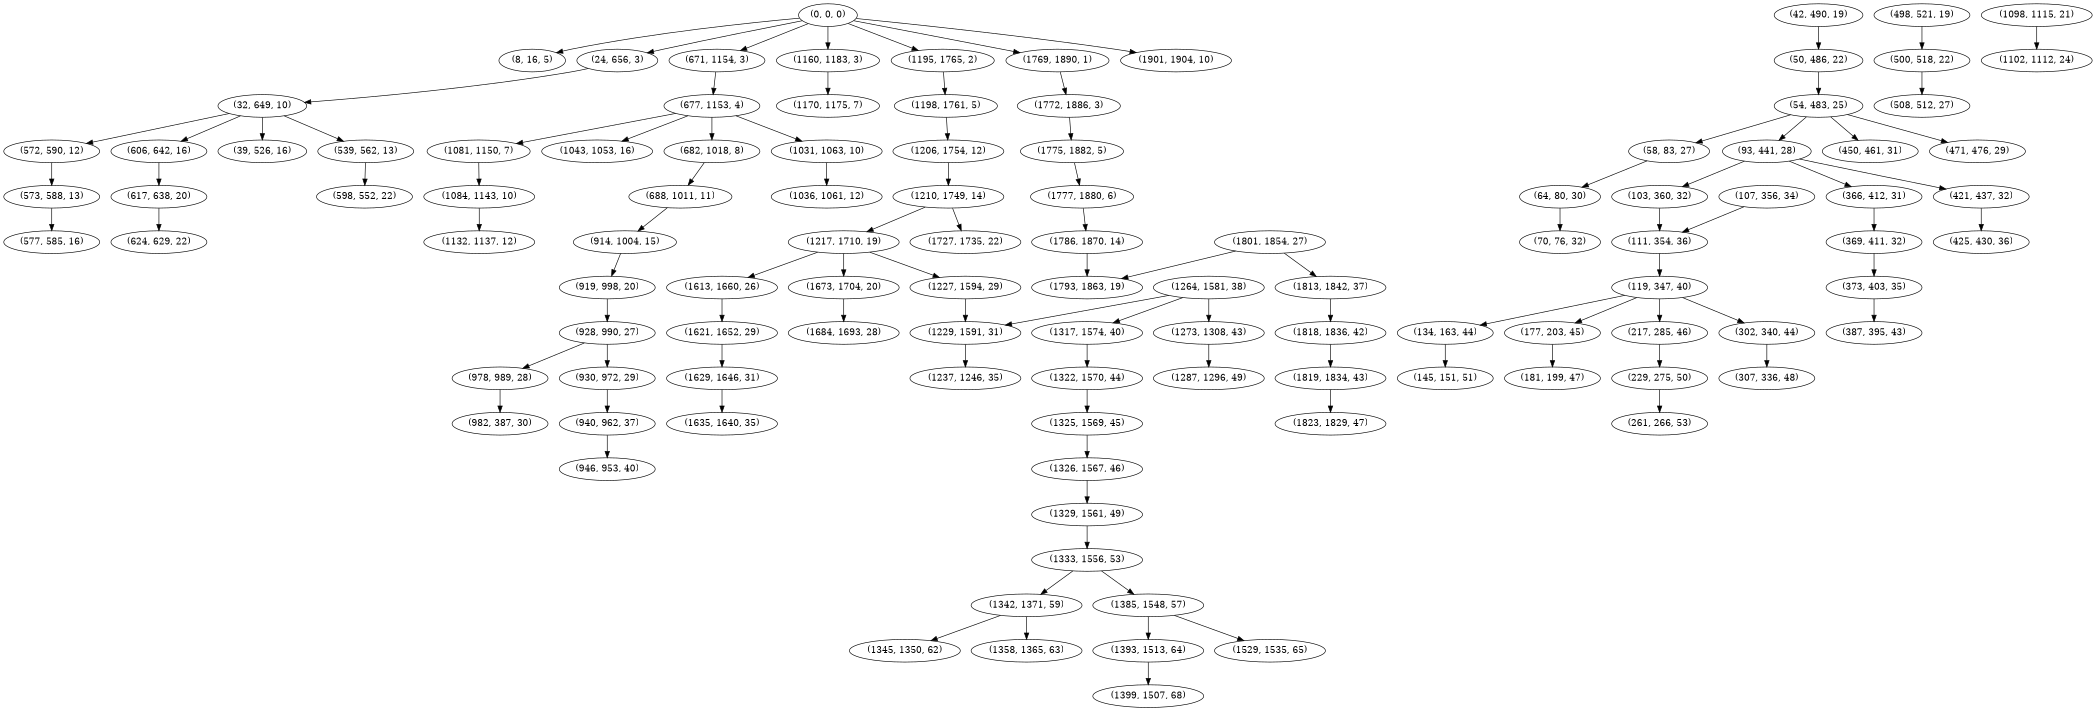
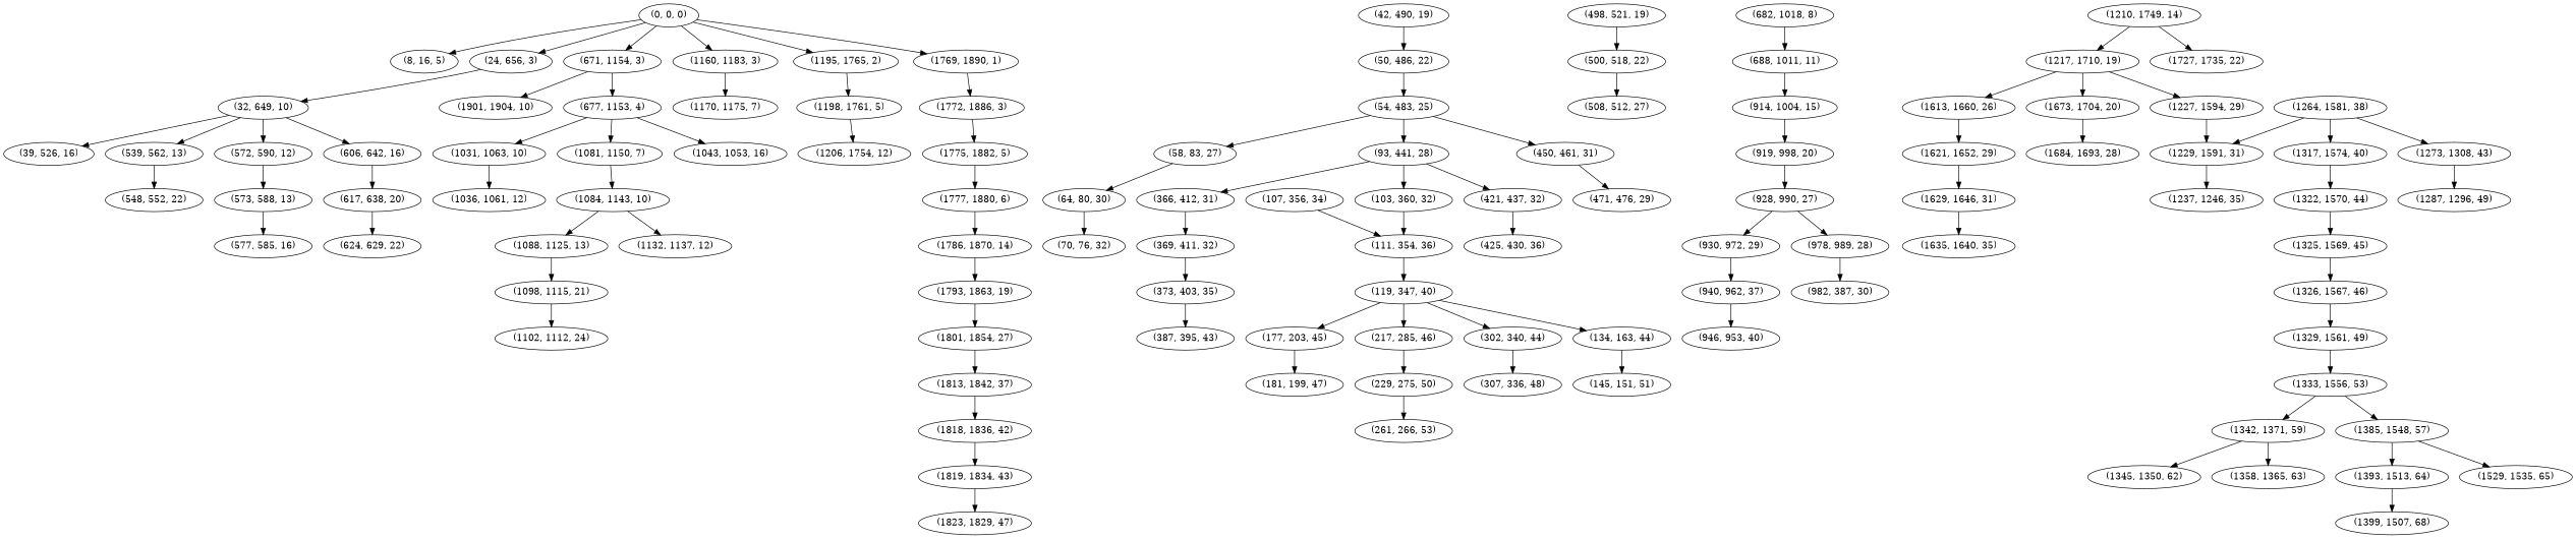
  digraph {
    "(0, 0, 0)"
    "(8, 16, 5)"
    "(24, 656, 3)"
    "(671, 1154, 3)"
    "(1160, 1183, 3)"
    "(1195, 1765, 2)"
    "(1769, 1890, 1)"
    n8 [label="(1901, 1904, 10)"]
    "(32, 649, 10)"
    "(677, 1153, 4)"
    "(1170, 1175, 7)"
    "(1198, 1761, 5)"
    "(1772, 1886, 3)"
    "(39, 526, 16)"
    "(539, 562, 13)"
    "(572, 590, 12)"
    "(606, 642, 16)"
-   "(548, 552, 22)" [label="(598, 552, 22)"]
+   "(548, 552, 22)"
    "(573, 588, 13)"
    "(617, 638, 20)"
    "(42, 490, 19)"
    "(50, 486, 22)"
    n23 [label="(498, 521, 19)"]
    "(500, 518, 22)"
    "(54, 483, 25)"
    "(58, 83, 27)"
    "(93, 441, 28)"
    "(450, 461, 31)"
    "(471, 476, 29)"
    "(64, 80, 30)"
    "(103, 360, 32)"
    "(366, 412, 31)"
    "(421, 437, 32)"
    "(70, 76, 32)"
    "(111, 354, 36)"
    "(369, 411, 32)"
    "(425, 430, 36)"
    "(107, 356, 34)"
    "(119, 347, 40)"
    "(134, 163, 44)"
    "(177, 203, 45)"
    "(217, 285, 46)"
    "(302, 340, 44)"
    "(145, 151, 51)"
    "(181, 199, 47)"
    "(229, 275, 50)"
    "(307, 336, 48)"
    "(261, 266, 53)"
    "(373, 403, 35)"
    "(387, 395, 43)"
    "(508, 512, 27)"
    "(577, 585, 16)"
    "(624, 629, 22)"
    "(682, 1018, 8)"
    "(1031, 1063, 10)"
    "(1081, 1150, 7)"
    "(1043, 1053, 16)"
    "(688, 1011, 11)"
    "(1036, 1061, 12)"
    "(1084, 1143, 10)"
    "(914, 1004, 15)"
    "(919, 998, 20)"
    "(928, 990, 27)"
    "(930, 972, 29)"
    "(978, 989, 28)"
    "(940, 962, 37)"
    n67 [label="(982, 387, 30)"]
    "(946, 953, 40)"
+   "(1088, 1125, 13)"
    "(1132, 1137, 12)"
    "(1098, 1115, 21)"
    "(1102, 1112, 24)"
    "(1206, 1754, 12)"
    "(1210, 1749, 14)"
    "(1217, 1710, 19)"
    "(1727, 1735, 22)"
    "(1227, 1594, 29)"
    "(1613, 1660, 26)"
    "(1673, 1704, 20)"
    "(1229, 1591, 31)"
    "(1621, 1652, 29)"
    "(1684, 1693, 28)"
    "(1237, 1246, 35)"
    "(1264, 1581, 38)"
    "(1273, 1308, 43)"
    "(1317, 1574, 40)"
    "(1287, 1296, 49)"
    "(1322, 1570, 44)"
    "(1325, 1569, 45)"
    "(1326, 1567, 46)"
    "(1329, 1561, 49)"
    "(1333, 1556, 53)"
    "(1342, 1371, 59)"
    "(1385, 1548, 57)"
    "(1345, 1350, 62)"
    "(1358, 1365, 63)"
    "(1393, 1513, 64)"
    "(1529, 1535, 65)"
    "(1399, 1507, 68)"
    "(1629, 1646, 31)"
    "(1635, 1640, 35)"
    "(1775, 1882, 5)"
    "(1777, 1880, 6)"
    "(1786, 1870, 14)"
    "(1793, 1863, 19)"
    "(1801, 1854, 27)"
    "(1813, 1842, 37)"
    "(1818, 1836, 42)"
    "(1819, 1834, 43)"
    "(1823, 1829, 47)"
    "(0, 0, 0)" -> "(8, 16, 5)"
    "(0, 0, 0)" -> "(24, 656, 3)"
    "(0, 0, 0)" -> "(671, 1154, 3)"
    "(0, 0, 0)" -> "(1160, 1183, 3)"
    "(0, 0, 0)" -> "(1195, 1765, 2)"
    "(0, 0, 0)" -> "(1769, 1890, 1)"
-   "(0, 0, 0)" -> n8
+   "(671, 1154, 3)" -> n8
    "(24, 656, 3)" -> "(32, 649, 10)"
    "(671, 1154, 3)" -> "(677, 1153, 4)"
    "(1160, 1183, 3)" -> "(1170, 1175, 7)"
    "(1195, 1765, 2)" -> "(1198, 1761, 5)"
    "(1769, 1890, 1)" -> "(1772, 1886, 3)"
    "(32, 649, 10)" -> "(39, 526, 16)"
    "(32, 649, 10)" -> "(539, 562, 13)"
    "(32, 649, 10)" -> "(572, 590, 12)"
    "(32, 649, 10)" -> "(606, 642, 16)"
-   "(677, 1153, 4)" -> "(682, 1018, 8)"
    "(677, 1153, 4)" -> "(1031, 1063, 10)"
    "(677, 1153, 4)" -> "(1081, 1150, 7)"
    "(677, 1153, 4)" -> "(1043, 1053, 16)"
    "(1198, 1761, 5)" -> "(1206, 1754, 12)"
    "(1772, 1886, 3)" -> "(1775, 1882, 5)"
    "(539, 562, 13)" -> "(548, 552, 22)"
    "(572, 590, 12)" -> "(573, 588, 13)"
    "(606, 642, 16)" -> "(617, 638, 20)"
    "(573, 588, 13)" -> "(577, 585, 16)"
    "(617, 638, 20)" -> "(624, 629, 22)"
    "(42, 490, 19)" -> "(50, 486, 22)"
    "(50, 486, 22)" -> "(54, 483, 25)"
    n23 -> "(500, 518, 22)"
    "(500, 518, 22)" -> "(508, 512, 27)"
    "(54, 483, 25)" -> "(58, 83, 27)"
    "(54, 483, 25)" -> "(93, 441, 28)"
    "(54, 483, 25)" -> "(450, 461, 31)"
-   "(54, 483, 25)" -> "(471, 476, 29)"
+   "(450, 461, 31)" -> "(471, 476, 29)"
    "(58, 83, 27)" -> "(64, 80, 30)"
    "(93, 441, 28)" -> "(103, 360, 32)"
    "(93, 441, 28)" -> "(366, 412, 31)"
    "(93, 441, 28)" -> "(421, 437, 32)"
    "(64, 80, 30)" -> "(70, 76, 32)"
    "(103, 360, 32)" -> "(111, 354, 36)"
    "(366, 412, 31)" -> "(369, 411, 32)"
    "(421, 437, 32)" -> "(425, 430, 36)"
    "(111, 354, 36)" -> "(119, 347, 40)"
    "(369, 411, 32)" -> "(373, 403, 35)"
    "(107, 356, 34)" -> "(111, 354, 36)"
    "(119, 347, 40)" -> "(134, 163, 44)"
    "(119, 347, 40)" -> "(177, 203, 45)"
    "(119, 347, 40)" -> "(217, 285, 46)"
    "(119, 347, 40)" -> "(302, 340, 44)"
    "(134, 163, 44)" -> "(145, 151, 51)"
    "(177, 203, 45)" -> "(181, 199, 47)"
    "(217, 285, 46)" -> "(229, 275, 50)"
    "(302, 340, 44)" -> "(307, 336, 48)"
    "(229, 275, 50)" -> "(261, 266, 53)"
    "(373, 403, 35)" -> "(387, 395, 43)"
    "(682, 1018, 8)" -> "(688, 1011, 11)"
    "(1031, 1063, 10)" -> "(1036, 1061, 12)"
    "(1081, 1150, 7)" -> "(1084, 1143, 10)"
    "(688, 1011, 11)" -> "(914, 1004, 15)"
+   "(1084, 1143, 10)" -> "(1088, 1125, 13)"
    "(1084, 1143, 10)" -> "(1132, 1137, 12)"
    "(914, 1004, 15)" -> "(919, 998, 20)"
    "(919, 998, 20)" -> "(928, 990, 27)"
    "(928, 990, 27)" -> "(930, 972, 29)"
    "(928, 990, 27)" -> "(978, 989, 28)"
    "(930, 972, 29)" -> "(940, 962, 37)"
    "(978, 989, 28)" -> n67
    "(940, 962, 37)" -> "(946, 953, 40)"
+   "(1088, 1125, 13)" -> "(1098, 1115, 21)"
    "(1098, 1115, 21)" -> "(1102, 1112, 24)"
-   "(1206, 1754, 12)" -> "(1210, 1749, 14)"
    "(1210, 1749, 14)" -> "(1217, 1710, 19)"
    "(1210, 1749, 14)" -> "(1727, 1735, 22)"
    "(1217, 1710, 19)" -> "(1227, 1594, 29)"
    "(1217, 1710, 19)" -> "(1613, 1660, 26)"
    "(1217, 1710, 19)" -> "(1673, 1704, 20)"
    "(1227, 1594, 29)" -> "(1229, 1591, 31)"
    "(1613, 1660, 26)" -> "(1621, 1652, 29)"
    "(1673, 1704, 20)" -> "(1684, 1693, 28)"
    "(1229, 1591, 31)" -> "(1237, 1246, 35)"
    "(1621, 1652, 29)" -> "(1629, 1646, 31)"
    "(1264, 1581, 38)" -> "(1229, 1591, 31)"
    "(1264, 1581, 38)" -> "(1273, 1308, 43)"
    "(1264, 1581, 38)" -> "(1317, 1574, 40)"
    "(1273, 1308, 43)" -> "(1287, 1296, 49)"
    "(1317, 1574, 40)" -> "(1322, 1570, 44)"
    "(1322, 1570, 44)" -> "(1325, 1569, 45)"
    "(1325, 1569, 45)" -> "(1326, 1567, 46)"
    "(1326, 1567, 46)" -> "(1329, 1561, 49)"
    "(1329, 1561, 49)" -> "(1333, 1556, 53)"
    "(1333, 1556, 53)" -> "(1342, 1371, 59)"
    "(1333, 1556, 53)" -> "(1385, 1548, 57)"
    "(1342, 1371, 59)" -> "(1345, 1350, 62)"
    "(1342, 1371, 59)" -> "(1358, 1365, 63)"
    "(1385, 1548, 57)" -> "(1393, 1513, 64)"
    "(1385, 1548, 57)" -> "(1529, 1535, 65)"
    "(1393, 1513, 64)" -> "(1399, 1507, 68)"
    "(1629, 1646, 31)" -> "(1635, 1640, 35)"
    "(1775, 1882, 5)" -> "(1777, 1880, 6)"
    "(1777, 1880, 6)" -> "(1786, 1870, 14)"
    "(1786, 1870, 14)" -> "(1793, 1863, 19)"
-   "(1801, 1854, 27)" -> "(1793, 1863, 19)"
+   "(1793, 1863, 19)" -> "(1801, 1854, 27)"
    "(1801, 1854, 27)" -> "(1813, 1842, 37)"
    "(1813, 1842, 37)" -> "(1818, 1836, 42)"
    "(1818, 1836, 42)" -> "(1819, 1834, 43)"
    "(1819, 1834, 43)" -> "(1823, 1829, 47)"
  }
